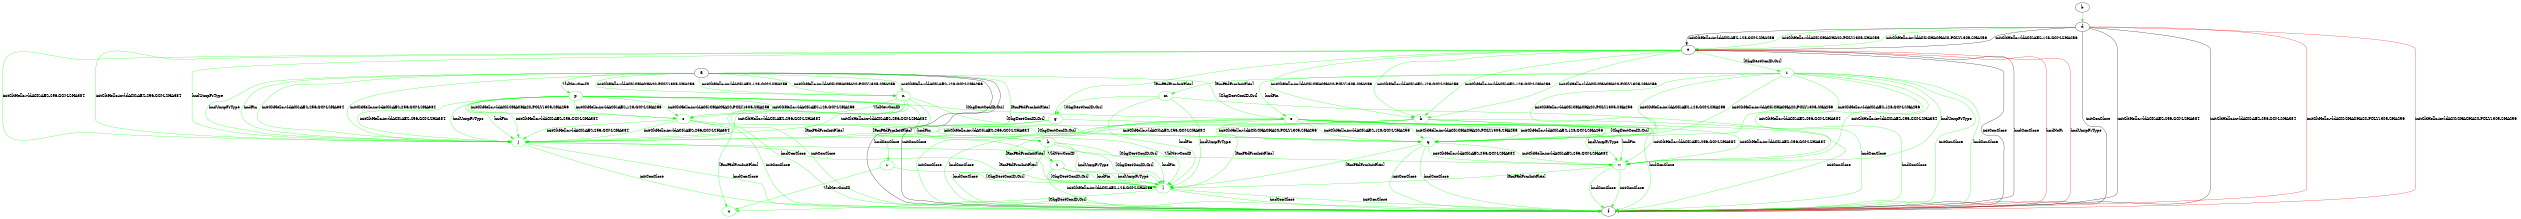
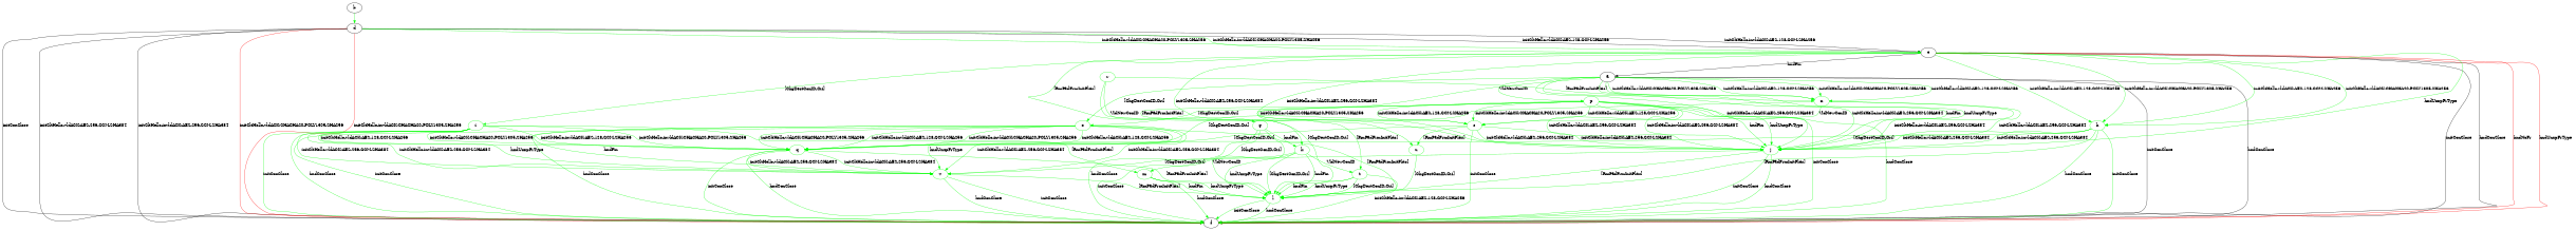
  digraph {
    node [color=green]
    edge [color=green]
    a [color=""]
    f [color=""]
    j
    k
    n
    o
    p
    l
    v
    t
    q
    r
    s
    u
    b [color=""]
    d [color=""]
    e [color=""]
    g
    h
    i
    m
    a -> f [label="initConClose " color=""]
    a -> f [label="hndConClose " color=""]
    a -> j [label="initCltHello-vldACK:AES-256-GCM-SHA384 "]
    a -> j [label="initCltHello-invldACK:AES-256-GCM-SHA384 "]
    a -> j [label="hndFin "]
    a -> j [label="hndUnxpFrType "]
    a -> k [label="[RmPadFrmInitPkts] "]
    a -> n [label="initCltHello-vldACK:AES-128-GCM-SHA256 "]
    a -> n [label="initCltHello-vldACK:CHACHA20-POLY1305-SHA256 "]
    a -> n [label="initCltHello-invldACK:AES-128-GCM-SHA256 "]
    a -> n [label="initCltHello-invldACK:CHACHA20-POLY1305-SHA256 "]
    a -> o [label="[ChgDestConID-Ori] "]
    a -> p [label="VldNewConID "]
    j -> f [label="initConClose "]
    j -> f [label="hndConClose "]
    j -> l [label="[RmPadFrmInitPkts] "]
    j -> v [label="[ChgDestConID-Ori] "]
-   k -> f [label="hndConClose "]
+   k -> f [label="initConClose "]
    k -> l [label="hndFin "]
    k -> l [label="hndUnxpFrType "]
    k -> l [label="[ChgDestConID-Ori] "]
    k -> t [label="VldNewConID "]
    n -> j [label="initCltHello-vldACK:AES-256-GCM-SHA384 "]
    n -> j [label="initCltHello-invldACK:AES-256-GCM-SHA384 "]
    n -> q [label="[ChgDestConID-Ori] "]
-   n -> r [label="[RmPadFrmInitPkts] "]
+   r -> n [label="[RmPadFrmInitPkts] "]
    n -> s [label="VldNewConID "]
    o -> f [label="initConClose "]
    o -> f [label="hndConClose "]
    o -> l [label="[RmPadFrmInitPkts] "]
    o -> v [label="initCltHello-vldACK:AES-256-GCM-SHA384 "]
    o -> v [label="initCltHello-invldACK:AES-256-GCM-SHA384 "]
    o -> v [label="hndFin "]
    o -> v [label="hndUnxpFrType "]
    o -> q [label="initCltHello-vldACK:AES-128-GCM-SHA256 "]
    o -> q [label="initCltHello-vldACK:CHACHA20-POLY1305-SHA256 "]
    o -> q [label="initCltHello-invldACK:AES-128-GCM-SHA256 "]
    o -> q [label="initCltHello-invldACK:CHACHA20-POLY1305-SHA256 "]
    p -> f [label="initConClose "]
    p -> f [label="hndConClose "]
    p -> j [label="initCltHello-vldACK:AES-256-GCM-SHA384 "]
    p -> j [label="initCltHello-invldACK:AES-256-GCM-SHA384 "]
    p -> j [label="hndFin "]
    p -> j [label="hndUnxpFrType "]
    p -> o [label="[ChgDestConID-Ori] "]
    p -> t [label="[RmPadFrmInitPkts] "]
    p -> s [label="initCltHello-vldACK:AES-128-GCM-SHA256 "]
    p -> s [label="initCltHello-vldACK:CHACHA20-POLY1305-SHA256 "]
    p -> s [label="initCltHello-invldACK:AES-128-GCM-SHA256 "]
    p -> s [label="initCltHello-invldACK:CHACHA20-POLY1305-SHA256 "]
    l -> f [label="initConClose "]
    l -> f [label="hndConClose "]
    v -> f [label="initConClose "]
    v -> f [label="hndConClose "]
    v -> l [label="[RmPadFrmInitPkts] "]
    t -> f [label="initCltHello-invldACK:AES-128-GCM-SHA256 "]
    t -> l [label="hndFin "]
    t -> l [label="hndUnxpFrType "]
    t -> l [label="[ChgDestConID-Ori] "]
    q -> f [label="initConClose "]
    q -> f [label="hndConClose "]
    q -> l [label="[RmPadFrmInitPkts] "]
    q -> v [label="initCltHello-vldACK:AES-256-GCM-SHA384 "]
    q -> v [label="initCltHello-invldACK:AES-256-GCM-SHA384 "]
    r -> l [label="[ChgDestConID-Ori] "]
    r -> u [label="VldNewConID "]
    s -> f [label="initConClose "]
    s -> j [label="initCltHello-vldACK:AES-256-GCM-SHA384 "]
    s -> j [label="initCltHello-invldACK:AES-256-GCM-SHA384 "]
    s -> q [label="[ChgDestConID-Ori] "]
    s -> u [label="[RmPadFrmInitPkts] "]
-   l -> u [label="[ChgDestConID-Ori] "]
+   u -> l [label="[ChgDestConID-Ori] "]
    b -> d
    d -> f [label="initConClose " color=""]
    d -> f [label="initCltHello-vldACK:AES-256-GCM-SHA384 " color=""]
    d -> f [label="initCltHello-invldACK:AES-256-GCM-SHA384 " color=""]
    d -> f [color=red label="initCltHello-vldACK:CHACHA20-POLY1305-SHA256 "]
    d -> f [color=red label="initCltHello-invldACK:CHACHA20-POLY1305-SHA256 "]
    d -> e [label="initCltHello-vldACK:AES-128-GCM-SHA256 " color=""]
    d -> e [label="initCltHello-invldACK:AES-128-GCM-SHA256 " color=""]
    d -> e [label="initCltHello-vldACK:CHACHA20-POLY1305-SHA256 "]
    d -> e [label="initCltHello-invldACK:CHACHA20-POLY1305-SHA256 "]
+   e -> a [label="hndFin " color=""]
    e -> f [label="initConClose " color=""]
    e -> f [label="hndConClose " color=""]
    e -> f [color=red label="hndNoFr "]
    e -> f [color=red label="hndUnxpFrType "]
    e -> j [label="initCltHello-vldACK:AES-256-GCM-SHA384 "]
    e -> j [label="initCltHello-invldACK:AES-256-GCM-SHA384 "]
    e -> j [label="hndUnxpFrType "]
    e -> g [label="[RmPadFrmInitPkts] "]
    e -> h [label="initCltHello-vldACK:AES-128-GCM-SHA256 "]
    e -> h [label="initCltHello-vldACK:CHACHA20-POLY1305-SHA256 "]
    e -> h [label="initCltHello-invldACK:AES-128-GCM-SHA256 "]
    e -> h [label="initCltHello-invldACK:CHACHA20-POLY1305-SHA256 "]
    e -> i [label="[ChgDestConID-Ori] "]
    g -> f [label="hndConClose "]
    g -> k [label="hndFin "]
    g -> l [label="VldNewConID "]
-   m -> g [label="[ChgDestConID-Ori] "]
+   g -> m [label="[ChgDestConID-Ori] "]
    h -> f [label="initConClose "]
    h -> f [label="hndConClose "]
    h -> j [label="initCltHello-vldACK:AES-256-GCM-SHA384 "]
    h -> j [label="initCltHello-invldACK:AES-256-GCM-SHA384 "]
    h -> l [label="[RmPadFrmInitPkts] "]
    h -> q [label="[ChgDestConID-Ori] "]
    i -> f [label="initConClose "]
    i -> f [label="hndConClose "]
-   i -> o [label="hndFin "]
    i -> v [label="initCltHello-vldACK:AES-256-GCM-SHA384 "]
    i -> v [label="initCltHello-invldACK:AES-256-GCM-SHA384 "]
    i -> v [label="hndUnxpFrType "]
    i -> q [label="initCltHello-vldACK:AES-128-GCM-SHA256 "]
    i -> q [label="initCltHello-vldACK:CHACHA20-POLY1305-SHA256 "]
    i -> q [label="initCltHello-invldACK:AES-128-GCM-SHA256 "]
    i -> q [label="initCltHello-invldACK:CHACHA20-POLY1305-SHA256 "]
    i -> m [label="[RmPadFrmInitPkts] "]
    m -> f [label="hndConClose "]
    m -> l [label="hndFin "]
    m -> l [label="hndUnxpFrType "]
  }
